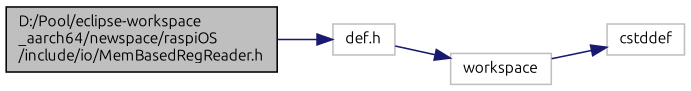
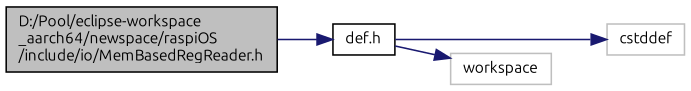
  digraph {
    fontname=Ubuntu
    rankdir=LR
    node [color=black fillcolor=white fontname=Ubuntu fontsize=10 shape=record style=filled]
    edge [color=midnightblue fontname=Ubuntu fontsize=10 labelfontname=Helvetica labelfontsize=10 style=solid]
    n1 [fillcolor=grey75 fontcolor=black height=0.2 label="D:/Pool/eclipse-workspace\l_aarch64/newspace/raspiOS\l/include/io/MemBasedRegReader.h" width=0.4]
-   n2 [color=grey75 height=0.2 label="def.h" width=0.4]
+   n2 [height=0.2 label="def.h" width=0.4]
    n3 [color=grey75 height=0.2 label=cstddef width=0.4]
    n4 [color=grey75 height=0.2 label=workspace width=0.4]
    n1 -> n2
-   n4 -> n3
+   n2 -> n3
    n2 -> n4
  }
